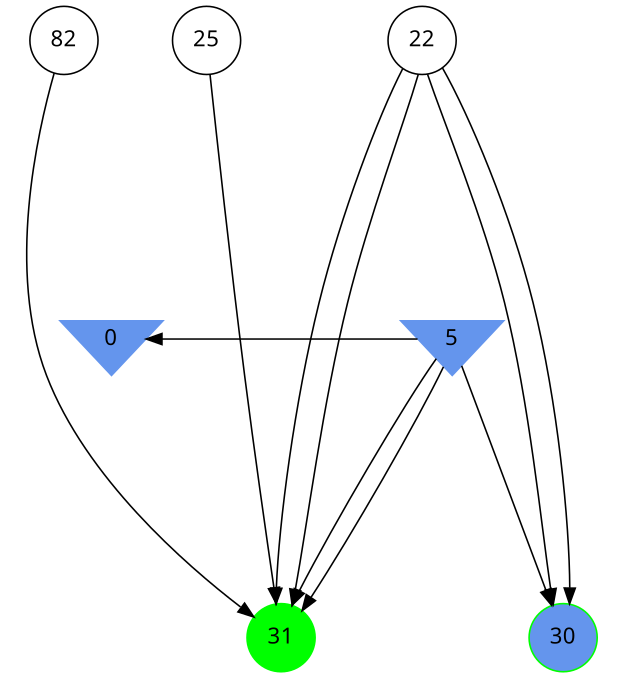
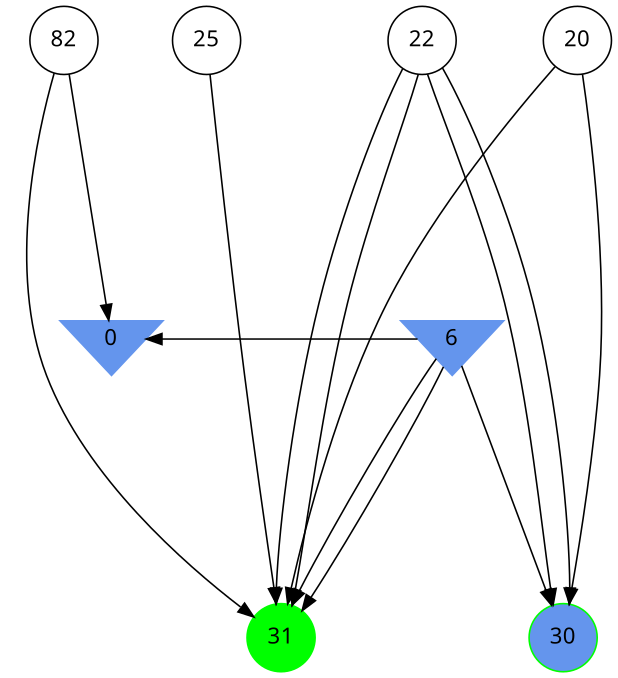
  digraph {
    fontname="Noto Sans"
    ranksep=2.0
    node [color=black fontname="Noto Sans" shape=circle]
    edge [fontname="Noto Sans"]
    0 [color=cornflowerblue shape=invtriangle style=filled]
-   6 [color=cornflowerblue shape=invtriangle style=filled label=5]
+   6 [color=cornflowerblue shape=invtriangle style=filled]
    n3 [label=82]
+   20
    22
    25
    30 [color=green fillcolor=cornflowerblue style=filled]
    31 [color=green style=filled]
    subgraph sub_1 {
      rank=same
      0
      6
    }
    subgraph sub_2 {
      rank=same
      n3
+     20
      22
      25
    }
    subgraph sub_3 {
      rank=same
      30
      31
    }
    6 -> 0
    6 -> 30
    6 -> 31
    6 -> 31
+   n3 -> 0
    n3 -> 31
+   20 -> 30
+   20 -> 31
    22 -> 30
    22 -> 30
    22 -> 31
    22 -> 31
    25 -> 31
  }
